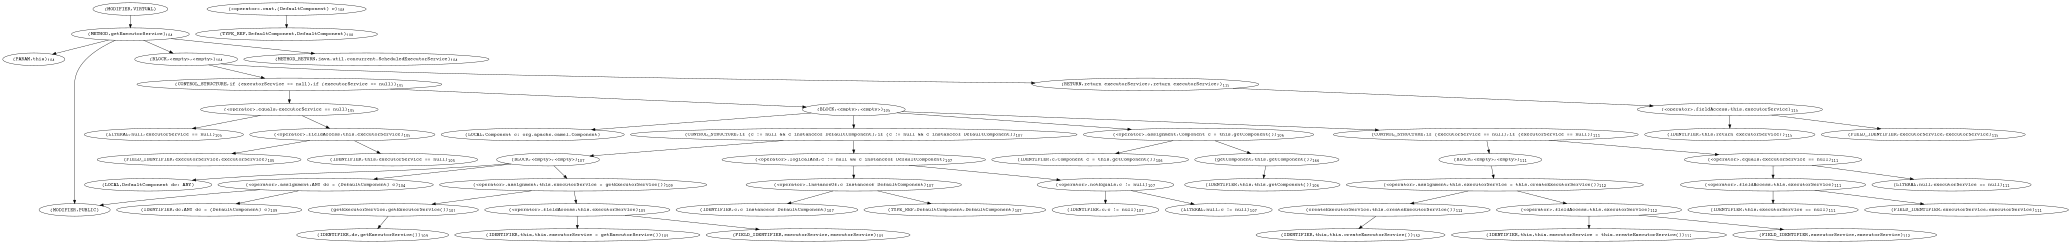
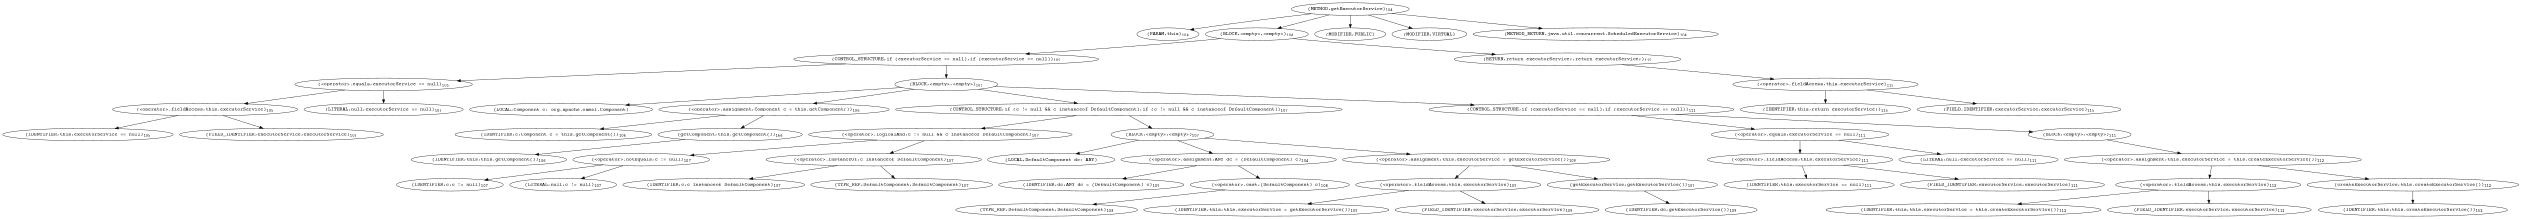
  digraph {
    fontname="Courier Prime"
    node [fontname="Courier Prime"]
    edge [fontname="Courier Prime"]
    n1 [label=<(METHOD,getExecutorService)<SUB>104</SUB>>]
    n2 [label=<(PARAM,this)<SUB>104</SUB>>]
    n3 [label=<(BLOCK,&lt;empty&gt;,&lt;empty&gt;)<SUB>104</SUB>>]
    n4 [label=<(MODIFIER,PUBLIC)>]
    n5 [label=<(MODIFIER,VIRTUAL)>]
    n6 [label=<(METHOD_RETURN,java.util.concurrent.ScheduledExecutorService)<SUB>104</SUB>>]
    n7 [label=<(CONTROL_STRUCTURE,if (executorService == null),if (executorService == null))<SUB>105</SUB>>]
    n8 [label=<(RETURN,return executorService;,return executorService;)<SUB>115</SUB>>]
    n9 [label=<(&lt;operator&gt;.equals,executorService == null)<SUB>105</SUB>>]
    n10 [label=<(BLOCK,&lt;empty&gt;,&lt;empty&gt;)<SUB>105</SUB>>]
    n11 [label=<(&lt;operator&gt;.fieldAccess,this.executorService)<SUB>115</SUB>>]
    n12 [label=<(&lt;operator&gt;.fieldAccess,this.executorService)<SUB>105</SUB>>]
    n13 [label=<(LITERAL,null,executorService == null)<SUB>105</SUB>>]
    n14 [label=<(LOCAL,Component c: org.apache.camel.Component)>]
    n15 [label=<(&lt;operator&gt;.assignment,Component c = this.getComponent())<SUB>106</SUB>>]
    n16 [label=<(CONTROL_STRUCTURE,if (c != null &amp;&amp; c instanceof DefaultComponent),if (c != null &amp;&amp; c instanceof DefaultComponent))<SUB>107</SUB>>]
    n17 [label=<(CONTROL_STRUCTURE,if (executorService == null),if (executorService == null))<SUB>111</SUB>>]
    n18 [label=<(IDENTIFIER,this,executorService == null)<SUB>105</SUB>>]
    n19 [label=<(FIELD_IDENTIFIER,executorService,executorService)<SUB>105</SUB>>]
    n20 [label=<(IDENTIFIER,c,Component c = this.getComponent())<SUB>106</SUB>>]
    n21 [label=<(getComponent,this.getComponent())<SUB>166</SUB>>]
    n22 [label=<(&lt;operator&gt;.logicalAnd,c != null &amp;&amp; c instanceof DefaultComponent)<SUB>107</SUB>>]
    n23 [label=<(BLOCK,&lt;empty&gt;,&lt;empty&gt;)<SUB>107</SUB>>]
    n24 [label=<(&lt;operator&gt;.equals,executorService == null)<SUB>111</SUB>>]
    n25 [label=<(BLOCK,&lt;empty&gt;,&lt;empty&gt;)<SUB>111</SUB>>]
    n26 [label=<(IDENTIFIER,this,this.getComponent())<SUB>106</SUB>>]
    n27 [label=<(&lt;operator&gt;.notEquals,c != null)<SUB>107</SUB>>]
    n28 [label=<(&lt;operator&gt;.instanceOf,c instanceof DefaultComponent)<SUB>107</SUB>>]
    n29 [label=<(LOCAL,DefaultComponent dc: ANY)>]
    n30 [label=<(&lt;operator&gt;.assignment,ANY dc = (DefaultComponent) c)<SUB>104</SUB>>]
    n31 [label=<(&lt;operator&gt;.assignment,this.executorService = getExecutorService())<SUB>109</SUB>>]
    n32 [label=<(IDENTIFIER,c,c != null)<SUB>107</SUB>>]
    n33 [label=<(LITERAL,null,c != null)<SUB>107</SUB>>]
    n34 [label=<(IDENTIFIER,c,c instanceof DefaultComponent)<SUB>107</SUB>>]
    n35 [label=<(TYPE_REF,DefaultComponent,DefaultComponent)<SUB>107</SUB>>]
    n36 [label=<(IDENTIFIER,dc,ANY dc = (DefaultComponent) c)<SUB>109</SUB>>]
    n37 [label=<(&lt;operator&gt;.cast,(DefaultComponent) c)<SUB>108</SUB>>]
    n38 [label=<(&lt;operator&gt;.fieldAccess,this.executorService)<SUB>109</SUB>>]
    n39 [label=<(getExecutorService,getExecutorService())<SUB>109</SUB>>]
    n40 [label=<(TYPE_REF,DefaultComponent,DefaultComponent)<SUB>108</SUB>>]
    n41 [label=<(IDENTIFIER,this,this.executorService = getExecutorService())<SUB>109</SUB>>]
    n42 [label=<(FIELD_IDENTIFIER,executorService,executorService)<SUB>109</SUB>>]
    n43 [label=<(IDENTIFIER,dc,getExecutorService())<SUB>109</SUB>>]
    n44 [label=<(&lt;operator&gt;.fieldAccess,this.executorService)<SUB>111</SUB>>]
    n45 [label=<(LITERAL,null,executorService == null)<SUB>111</SUB>>]
    n46 [label=<(&lt;operator&gt;.assignment,this.executorService = this.createExecutorService())<SUB>112</SUB>>]
    n47 [label=<(IDENTIFIER,this,executorService == null)<SUB>111</SUB>>]
    n48 [label=<(FIELD_IDENTIFIER,executorService,executorService)<SUB>111</SUB>>]
    n49 [label=<(&lt;operator&gt;.fieldAccess,this.executorService)<SUB>112</SUB>>]
    n50 [label=<(createExecutorService,this.createExecutorService())<SUB>112</SUB>>]
    n51 [label=<(IDENTIFIER,this,this.executorService = this.createExecutorService())<SUB>112</SUB>>]
    n52 [label=<(FIELD_IDENTIFIER,executorService,executorService)<SUB>112</SUB>>]
    n53 [label=<(IDENTIFIER,this,this.createExecutorService())<SUB>152</SUB>>]
    n54 [label=<(IDENTIFIER,this,return executorService;)<SUB>115</SUB>>]
    n55 [label=<(FIELD_IDENTIFIER,executorService,executorService)<SUB>115</SUB>>]
    n1 -> n2
    n1 -> n3
    n1 -> n4
-   n5 -> n1
+   n1 -> n5
    n1 -> n6
    n3 -> n7
    n3 -> n8
    n7 -> n9
    n7 -> n10
    n8 -> n11
    n9 -> n12
    n9 -> n13
    n10 -> n14
    n10 -> n15
    n10 -> n16
    n10 -> n17
    n11 -> n54
    n11 -> n55
    n12 -> n18
    n12 -> n19
    n15 -> n20
    n15 -> n21
    n16 -> n22
    n16 -> n23
    n17 -> n24
    n17 -> n25
    n21 -> n26
    n22 -> n27
    n22 -> n28
    n23 -> n29
    n23 -> n30
    n23 -> n31
    n24 -> n44
    n24 -> n45
    n25 -> n46
    n27 -> n32
    n27 -> n33
    n28 -> n34
    n28 -> n35
    n30 -> n36
-   n30 -> n4
+   n30 -> n37
    n31 -> n38
    n31 -> n39
    n37 -> n40
    n38 -> n41
    n38 -> n42
    n39 -> n43
    n44 -> n47
    n44 -> n48
    n46 -> n49
    n46 -> n50
    n49 -> n51
    n49 -> n52
    n50 -> n53
  }
